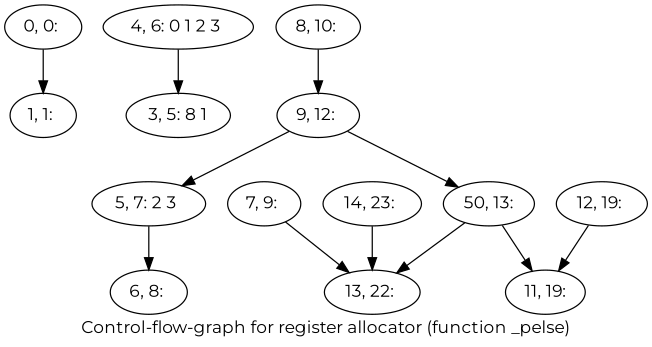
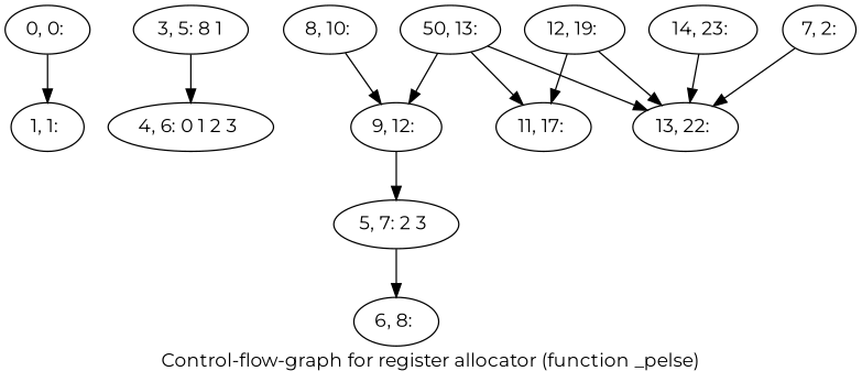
  digraph {
    fontname=Montserrat
    label="Control-flow-graph for register allocator (function _pelse)"
    node [fontname=Montserrat]
    edge [fontname=Montserrat]
    n1 [label="0, 0: "]
    n2 [label="1, 1: "]
    n3 [label="3, 5: 8 1"]
    n4 [label="4, 6: 0 1 2 3 "]
    n5 [label="8, 10: "]
    n6 [label="9, 12: "]
    n7 [label="5, 7: 2 3 "]
    n8 [label="6, 8: "]
-   n9 [label="7, 9: "]
+   n9 [label="7, 2:"]
    n10 [label="13, 22: "]
    n11 [label="50, 13:"]
-   n12 [label="11, 19:"]
+   n12 [label="11, 17: "]
    n13 [label="12, 19: "]
    n14 [label="14, 23: "]
    n1 -> n2
-   n4 -> n3
+   n3 -> n4
    n5 -> n6
    n6 -> n7
-   n6 -> n11
+   n11 -> n6
    n7 -> n8
    n9 -> n10
    n11 -> n10
    n11 -> n12
+   n13 -> n10
    n13 -> n12
    n14 -> n10
  }
